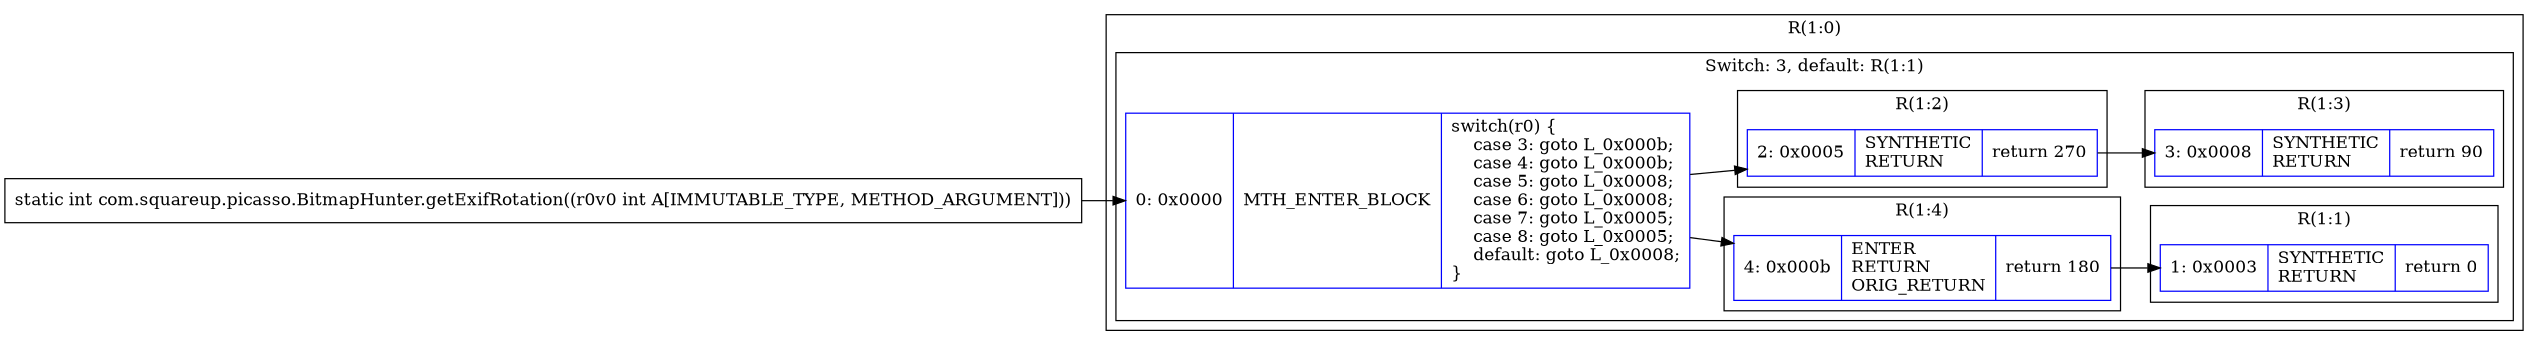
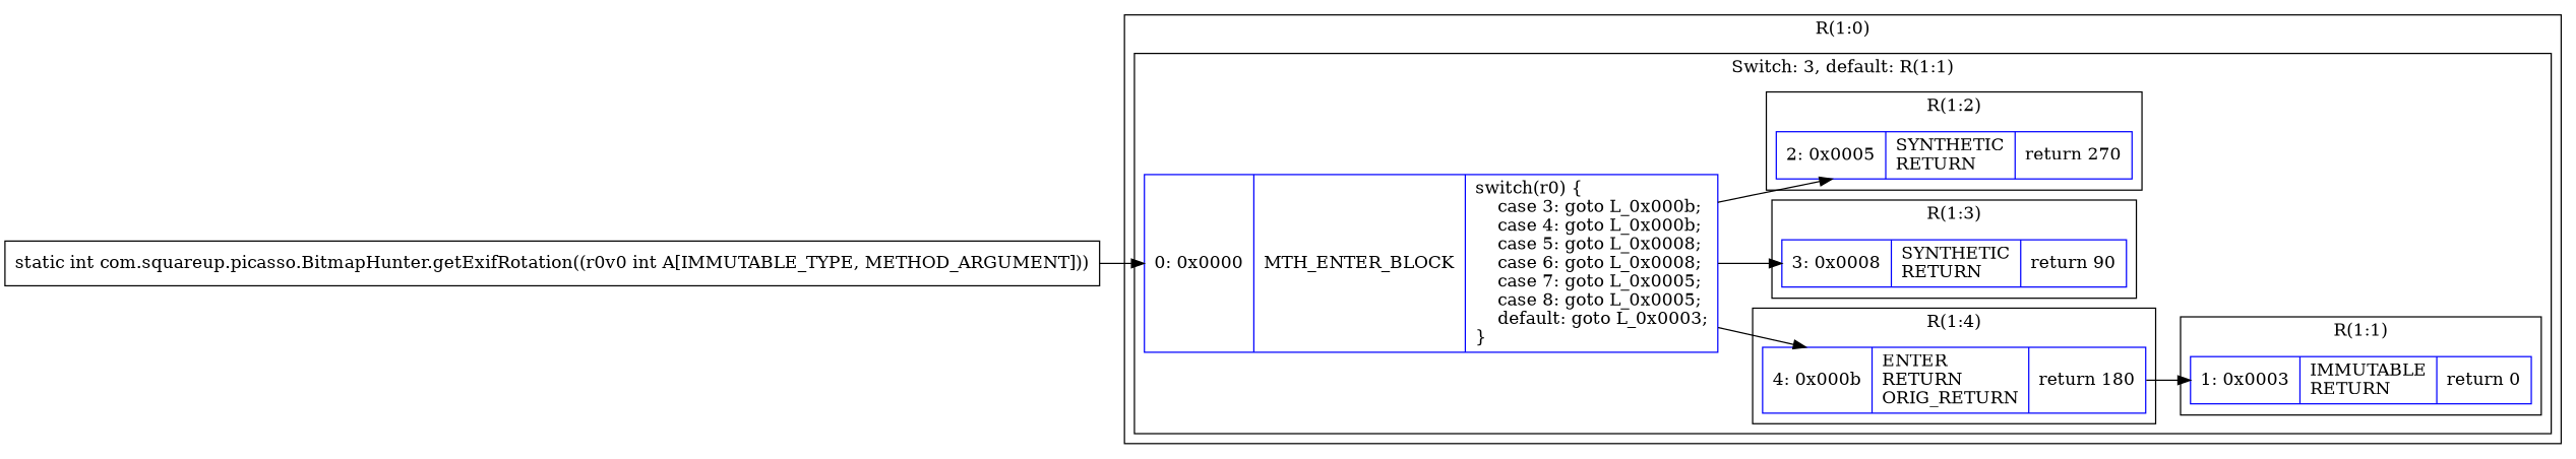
  digraph {
    rankdir=LR
    node [color=blue shape=record]
    n1 [label="{4\:\ 0x000b|ENTER\lRETURN\lORIG_RETURN\l|return 180\l}"]
    n2 [label="{3\:\ 0x0008|SYNTHETIC\lRETURN\l|return 90\l}"]
    n3 [label="{2\:\ 0x0005|SYNTHETIC\lRETURN\l|return 270\l}"]
-   n4 [label="{1\:\ 0x0003|SYNTHETIC\lRETURN\l|return 0\l}"]
-   n5 [label="{0\:\ 0x0000|MTH_ENTER_BLOCK\l|switch(r0) \{\l    case 3: goto L_0x000b;\l    case 4: goto L_0x000b;\l    case 5: goto L_0x0008;\l    case 6: goto L_0x0008;\l    case 7: goto L_0x0005;\l    case 8: goto L_0x0005;\l    default: goto L_0x0008;\l\}\l}"]
+   n4 [label="{1\:\ 0x0003|IMMUTABLE\lRETURN\l|return 0\l}"]
+   n5 [label="{0\:\ 0x0000|MTH_ENTER_BLOCK\l|switch(r0) \{\l    case 3: goto L_0x000b;\l    case 4: goto L_0x000b;\l    case 5: goto L_0x0008;\l    case 6: goto L_0x0008;\l    case 7: goto L_0x0005;\l    case 8: goto L_0x0005;\l    default: goto L_0x0003;\l\}\l}"]
    n6 [label="{static int com.squareup.picasso.BitmapHunter.getExifRotation((r0v0 int A[IMMUTABLE_TYPE, METHOD_ARGUMENT])) }" color=""]
    subgraph cluster_1 {
      label="R(1:0)"
      subgraph cluster_2 {
        label="Switch: 3, default: R(1:1)"
        n5
        subgraph cluster_3 {
          label="R(1:4)"
          n1
        }
        subgraph cluster_4 {
          label="R(1:3)"
          n2
        }
        subgraph cluster_5 {
          label="R(1:2)"
          n3
        }
        subgraph cluster_6 {
          label="R(1:1)"
          n4
        }
      }
    }
    n1 -> n4
    n5 -> n1
-   n3 -> n2
+   n5 -> n2
    n5 -> n3
    n6 -> n5
  }
